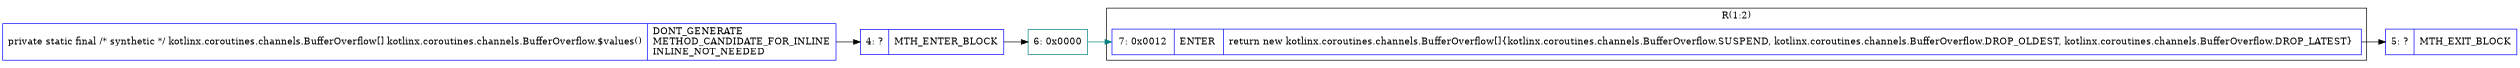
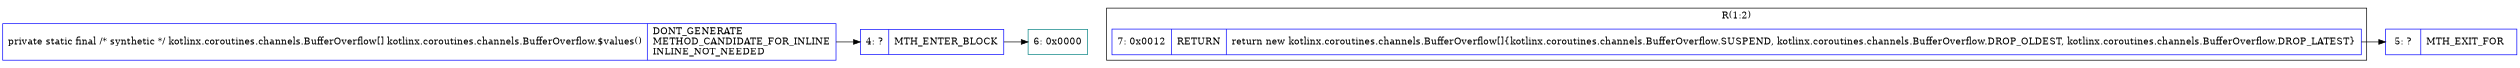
  digraph {
    rankdir=LR
    node [color=blue shape=record]
    edge [color=black]
-   n1 [label="{7\:\ 0x0012|ENTER\l|return new kotlinx.coroutines.channels.BufferOverflow[]\{kotlinx.coroutines.channels.BufferOverflow.SUSPEND, kotlinx.coroutines.channels.BufferOverflow.DROP_OLDEST, kotlinx.coroutines.channels.BufferOverflow.DROP_LATEST\}\l}"]
-   n2 [label="{5\:\ ?|MTH_EXIT_BLOCK\l}"]
+   n1 [label="{7\:\ 0x0012|RETURN\l|return new kotlinx.coroutines.channels.BufferOverflow[]\{kotlinx.coroutines.channels.BufferOverflow.SUSPEND, kotlinx.coroutines.channels.BufferOverflow.DROP_OLDEST, kotlinx.coroutines.channels.BufferOverflow.DROP_LATEST\}\l}"]
+   n2 [label="{5\:\ ?|MTH_EXIT_FOR\l}"]
    n3 [label="{4\:\ ?|MTH_ENTER_BLOCK\l}"]
    n4 [color=teal label="{6\:\ 0x0000}"]
    n5 [label="{private static final \/* synthetic *\/ kotlinx.coroutines.channels.BufferOverflow[] kotlinx.coroutines.channels.BufferOverflow.$values()  | DONT_GENERATE\lMETHOD_CANDIDATE_FOR_INLINE\lINLINE_NOT_NEEDED\l}"]
    subgraph cluster_1 {
      label="R(1:2)"
      n1
    }
    n1 -> n2
    n3 -> n4
-   n4 -> n1 [color=teal]
    n5 -> n3
  }
